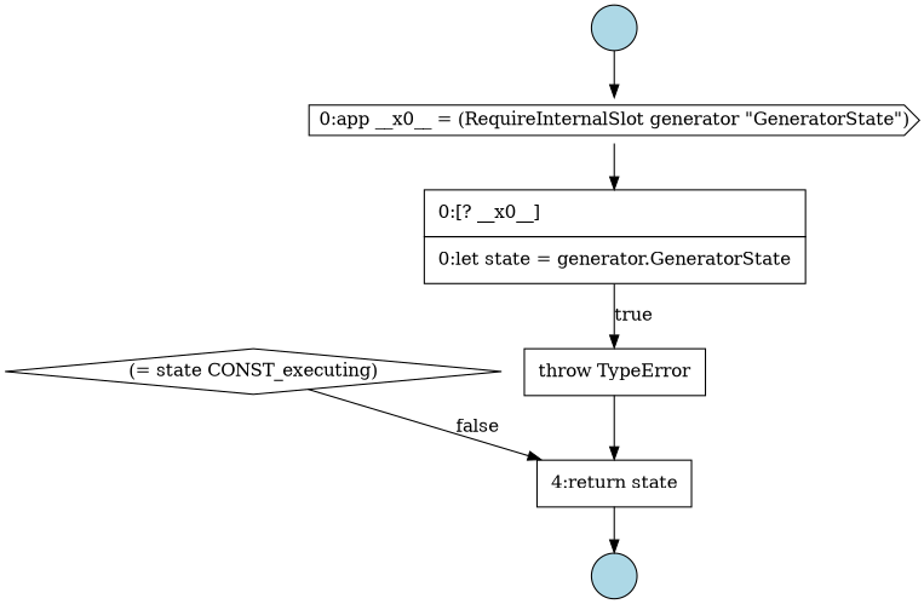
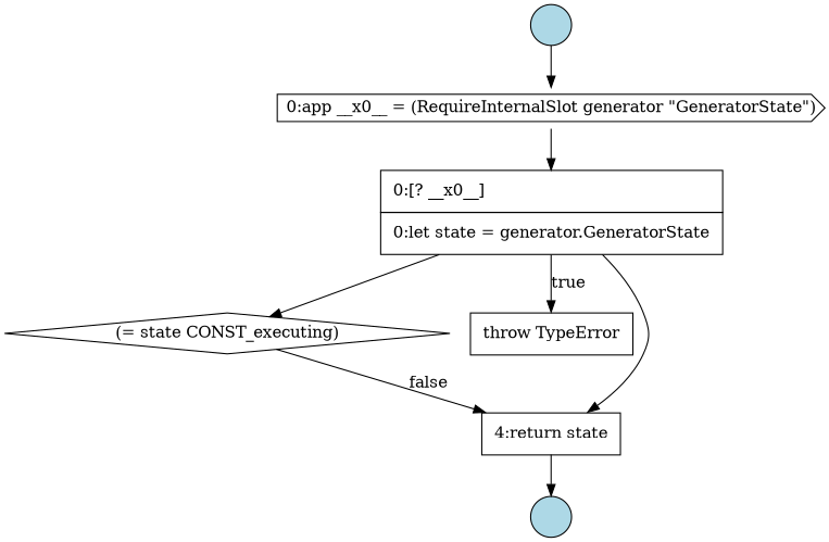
  digraph {
    node [color=black fillcolor=white shape=none style=filled]
    edge [color=black]
    n1 [label=<<font color="black">0:app __x0__ = (RequireInternalSlot generator &quot;GeneratorState&quot;)</font>> shape=cds]
    n2 [label=<<font color="black">     <table border="0" cellborder="1" cellspacing="0" cellpadding="10">       <tr><td align="left">0:[? __x0__]</td></tr>       <tr><td align="left">0:let state = generator.GeneratorState</td></tr>     </table>   </font>> margin=0]
    n3 [label=<<font color="black">(= state CONST_executing)</font>> shape=diamond]
    n4 [label=<<font color="black">     <table border="0" cellborder="1" cellspacing="0" cellpadding="10">       <tr><td align="left">throw TypeError</td></tr>     </table>   </font>> margin=0]
    n5 [label=<<font color="black">     <table border="0" cellborder="1" cellspacing="0" cellpadding="10">       <tr><td align="left">4:return state</td></tr>     </table>   </font>> margin=0]
    n6 [fillcolor=lightblue label=" " shape=circle]
    n7 [fillcolor=lightblue label=" " shape=circle]
    n1 -> n2
+   n2 -> n3
    n2 -> n4 [label=<<font color="black">true</font>>]
    n3 -> n5 [label=<<font color="black">false</font>>]
-   n4 -> n5
+   n2 -> n5
    n5 -> n6
    n7 -> n1
  }
